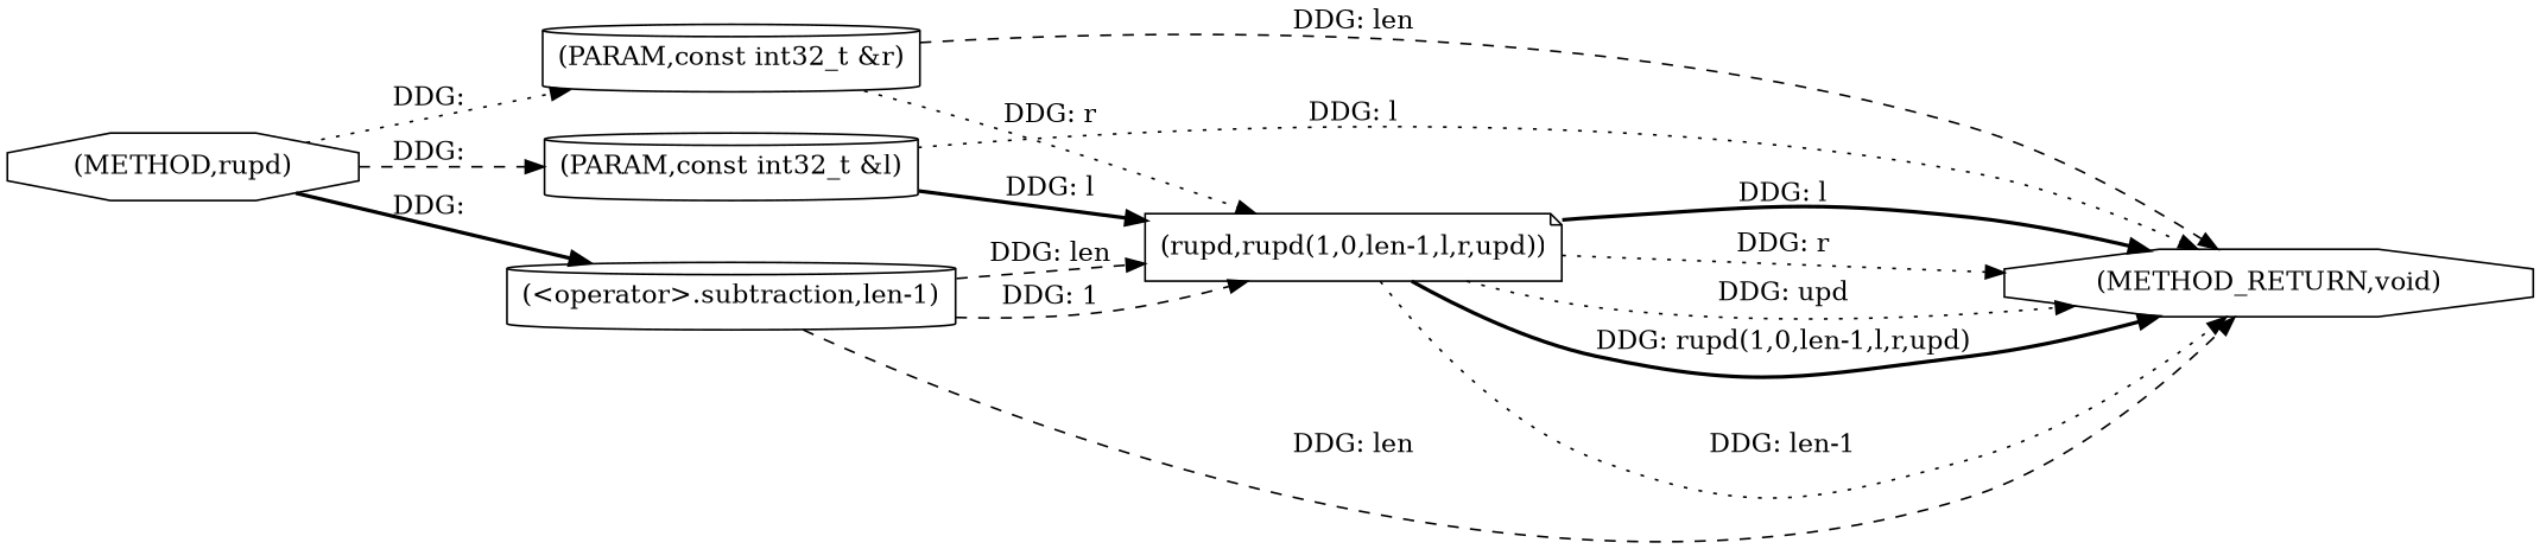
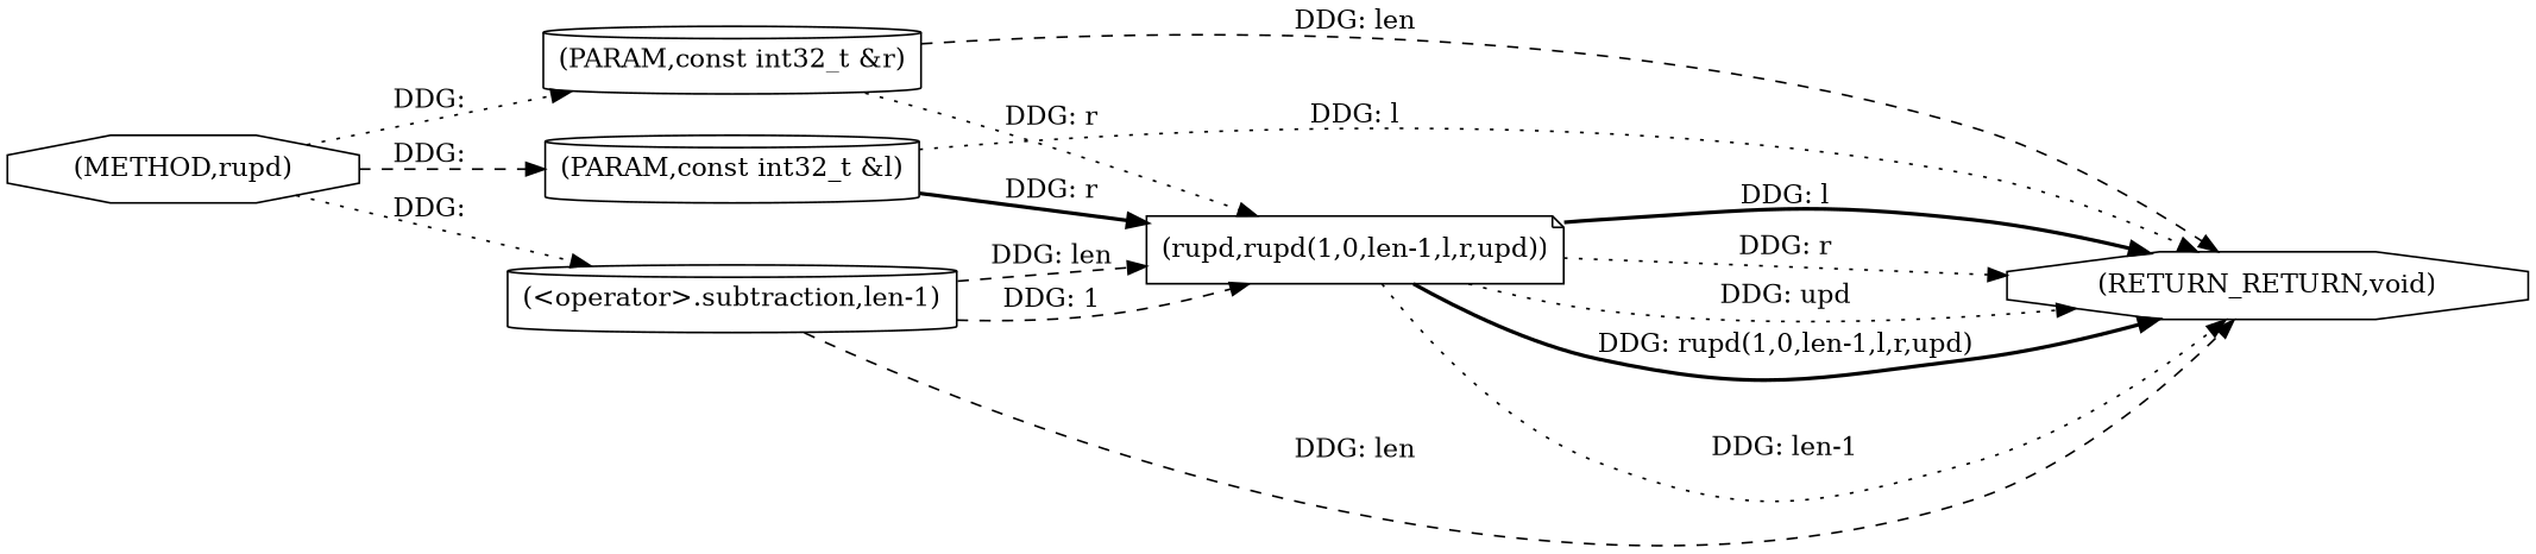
  digraph {
    rankdir=LR
    node [shape=cylinder]
    edge [style=dotted]
    n1 [label="(METHOD,rupd)" shape=octagon]
    n2 [label="(PARAM,const int32_t &l)"]
    n3 [label="(PARAM,const int32_t &r)"]
    n4 [label="(<operator>.subtraction,len-1)"]
    n5 [label="(rupd,rupd(1,0,len-1,l,r,upd))" shape=note]
-   n6 [label="(METHOD_RETURN,void)" shape=octagon]
+   n6 [label="(RETURN_RETURN,void)" shape=octagon]
    n1 -> n2 [label="DDG: " style=dashed]
    n1 -> n3 [label="DDG: "]
-   n1 -> n4 [label="DDG: " style=bold]
-   n2 -> n5 [label="DDG: l" style=bold]
+   n1 -> n4 [label="DDG: "]
+   n2 -> n5 [label="DDG: r" style=bold]
    n2 -> n6 [label="DDG: l"]
    n3 -> n5 [label="DDG: r"]
    n3 -> n6 [label="DDG: len" style=dashed]
    n4 -> n5 [label="DDG: len" style=dashed]
    n4 -> n5 [label="DDG: 1" style=dashed]
    n4 -> n6 [label="DDG: len" style=dashed]
    n5 -> n6 [label="DDG: len-1"]
    n5 -> n6 [label="DDG: l" style=bold]
    n5 -> n6 [label="DDG: r"]
    n5 -> n6 [label="DDG: upd"]
    n5 -> n6 [label="DDG: rupd(1,0,len-1,l,r,upd)" style=bold]
  }
